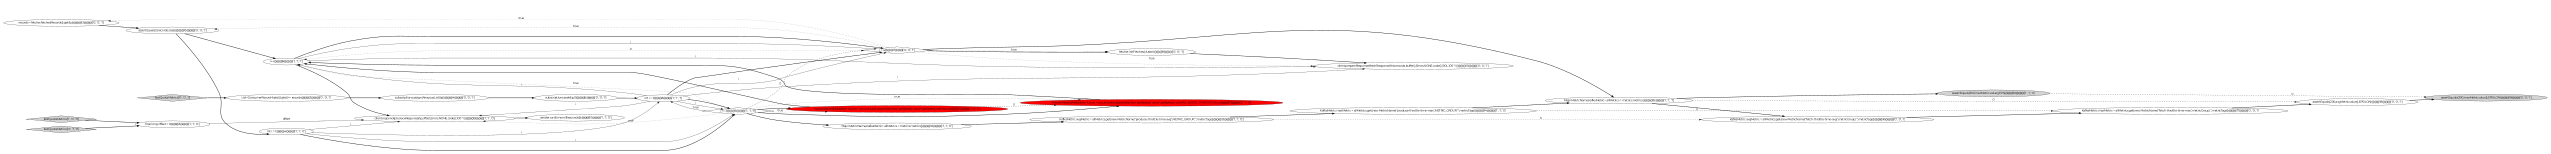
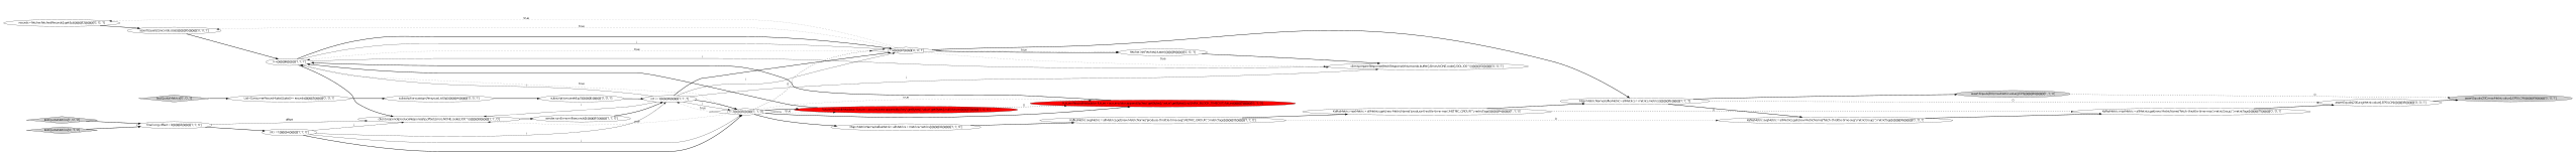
  digraph {
    fontname=Montserrat
    rankdir=LR
    node [fillcolor=white fontname=Montserrat shape=ellipse style=filled]
    edge [fontname=Montserrat style=bold]
    n1 [label="records = fetcher.fetchedRecords().get(tp)@@@12@@@['0', '0', '1']"]
    n2 [label="assertEquals(3,records.size())@@@13@@@['0', '0', '1']"]
    n3 [label="i++@@@8@@@['1', '1', '1']"]
    n4 [label="client.prepareResponse(fetchResponse(this.records.buffer(),Errors.NONE.code(),100L,100 * i))@@@10@@@['0', '0', '1']"]
    n5 [label="client.respond(produceResponse(tp,offset,Errors.NONE.code(),100 * i))@@@9@@@['1', '1', '0']"]
    n6 [label="i < 4@@@7@@@['0', '0', '1']" shape=diamond]
    n7 [label="fetcher.initFetches(cluster)@@@9@@@['0', '0', '1']"]
    n8 [fillcolor=lightgray label="testQuotaMetrics['1', '0', '0']" shape=diamond]
    n9 [label="final long offset = 0@@@3@@@['1', '1', '0']"]
    n10 [label="int i = 1@@@4@@@['1', '1', '0']"]
    n11 [label="sender.run(time.milliseconds())@@@10@@@['1', '1', '0']"]
    n12 [label="int i = 1@@@6@@@['1', '1', '1']"]
    n13 [fillcolor=lightgray label="assertEquals(300,maxMetric.value(),EPSILON)@@@19@@@['0', '0', '1']"]
    n14 [fillcolor=red label="Future<RecordMetadata> future = accumulator.append(tp,\"key\".getBytes(),\"value\".getBytes(),null).future@@@7@@@['1', '0', '0']"]
    n15 [fillcolor=red label="Future<RecordMetadata> future = accumulator.append(tp,\"key\".getBytes(),\"value\".getBytes(),null,MAX_BLOCK_TIMEOUT).future@@@7@@@['0', '1', '0']"]
    n16 [label="KafkaMetric avgMetric = allMetrics.get(new MetricName(\"produce-throttle-time-avg\",METRIC_GROUP,\"\",metricTags))@@@13@@@['1', '1', '0']"]
    n17 [label="KafkaMetric maxMetric = allMetrics.get(new MetricName(\"produce-throttle-time-max\",METRIC_GROUP,\"\",metricTags))@@@14@@@['1', '1', '0']"]
    n18 [label="KafkaMetric avgMetric = allMetrics.get(new MetricName(\"fetch-throttle-time-avg\",metricGroup,\"\",metricTags))@@@16@@@['0', '0', '1']"]
    n19 [label="KafkaMetric maxMetric = allMetrics.get(new MetricName(\"fetch-throttle-time-max\",metricGroup,\"\",metricTags))@@@17@@@['0', '0', '1']"]
    n20 [label="Map<MetricName,KafkaMetric> allMetrics = metrics.metrics()@@@15@@@['1', '1', '1']"]
    n21 [fillcolor=lightgray label="testQuotaMetrics['0', '0', '1']" shape=diamond]
    n22 [label="List<ConsumerRecord<byte((,byte((>> records@@@3@@@['0', '0', '1']"]
    n23 [label="subscriptions.assign(Arrays.asList(tp))@@@4@@@['0', '0', '1']"]
    n24 [label="subscriptions.seek(tp,0)@@@5@@@['0', '0', '1']"]
    n25 [fillcolor=lightgray label="assertEquals(300,maxMetric.value(),EPS)@@@16@@@['1', '1', '0']"]
    n26 [label="i <= 3@@@5@@@['1', '1', '0']" shape=diamond]
    n27 [label="Map<MetricName,KafkaMetric> allMetrics = metrics.metrics()@@@12@@@['1', '1', '0']"]
    n28 [label="assertEquals(200,avgMetric.value(),EPSILON)@@@18@@@['0', '0', '1']"]
    n29 [fillcolor=lightgray label="testQuotaMetrics['0', '1', '0']" shape=diamond]
    n1 -> n2
    n2 -> n3
    n3 -> n4 [label=i style=solid]
    n3 -> n5
    n3 -> n6
    n3 -> n6 [label=i style=solid]
    n5 -> n11
    n6 -> n1 [label=true style=dotted]
    n6 -> n2 [label=true style=dotted]
-   n6 -> n3 [label=0 style=dotted]
+   n6 -> n3 [label=true style=dotted]
    n6 -> n4 [label=true style=dotted]
    n6 -> n7 [label=true style=dotted]
    n6 -> n7
    n6 -> n20
    n7 -> n4
    n8 -> n9
    n9 -> n5 [label=offset style=solid]
-   n2 -> n10
+   n9 -> n10
    n10 -> n5 [label=i style=solid]
    n10 -> n12 [label=i style=solid]
    n10 -> n26 [label=i style=solid]
    n10 -> n26
+   n11 -> n12
    n12 -> n3 [label=i style=solid]
    n12 -> n4 [label=i style=solid]
    n12 -> n5 [label=i style=solid]
    n12 -> n6
    n12 -> n6 [label=i style=solid]
    n12 -> n26
    n12 -> n26 [label=i style=solid]
    n14 -> n3
    n14 -> n15 [label=0 style=dashed]
    n15 -> n3
    n16 -> n17
    n16 -> n18 [label=0 style=dashed]
    n17 -> n19 [label=0 style=dashed]
    n17 -> n20
    n18 -> n19
    n19 -> n28
    n20 -> n18
    n20 -> n25
    n20 -> n28 [label=0 style=dashed]
    n21 -> n22
    n22 -> n23
    n23 -> n24
    n24 -> n12
    n25 -> n13 [label=0 style=dashed]
    n26 -> n3 [label=true style=dotted]
    n26 -> n5 [label=true style=dotted]
    n26 -> n6 [label=0 style=dashed]
-   n26 -> n12 [label=true style=solid]
+   n26 -> n12 [label=true style=dotted]
    n26 -> n14
    n26 -> n14 [label=true style=dotted]
    n26 -> n15
    n26 -> n15 [label=true style=dotted]
    n26 -> n27
    n27 -> n16
    n28 -> n13
    n29 -> n9
  }
